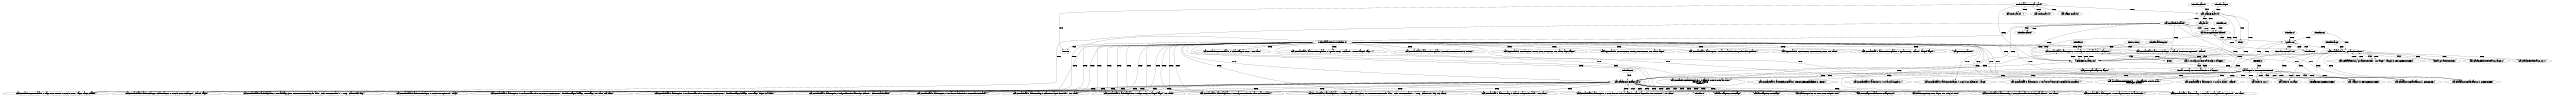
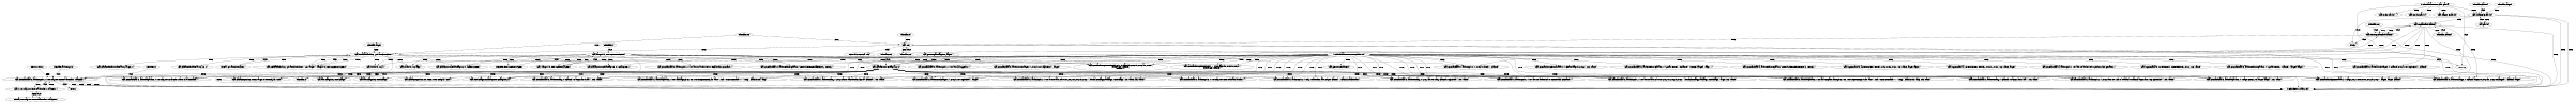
  digraph {
    n1 [label="(Call,command_fail(si, fault_noprivs, _(\"You may not remove a founder's +f access.\")))"]
    n2 [label="(Call,_(\"You may not remove a founder's +f access.\"))"]
    n3 [label="(MethodReturn,static void)"]
    n4 [label="(Block,)"]
    n5 [label="(Literal,\"You may not remove a founder's +f access.\")"]
    n6 [label="(Call,chanacs_source_flags(mc, si))"]
    n7 [label="(Call,chanacs_open(mc, NULL, target, true, entity(si->smu)))"]
    n8 [label="(Call,command_fail(si, fault_noprivs, _(\"Only %d founders allowed per channel.\"), chansvs.maxfounders))"]
    n9 [label="(Identifier,si)"]
    n10 [label="(Call,command_fail(si, fault_noprivs, _(\"You are not allowed to set \2%s\2 on \2%s\2 in \2%s\2.\"), bitmask_to_flags2(addflags, removeflags), target, mc->name))"]
    n11 [label="(Call,allow_flags(mc, restrictflags))"]
    n12 [label="(Call,command_fail(si, fault_noprivs, _(\"You are not authorized to execute this command.\")))"]
    n13 [label="(Call,command_fail(si, fault_badparams, _(\"You may not set founder status on a hostmask.\")))"]
    n14 [label="(Call,allow_flags(mc, restrictflags))"]
    n15 [label="(Call,command_fail(si, fault_toomany, _(\"Channel %s access list is full.\"), mc->name))"]
    n16 [label="(Call,command_fail(si, fault_toomany, _(\"\2%s\2 cannot take foundership of a channel.\"), mt->name))"]
    n17 [label="(Call,command_fail(si, fault_noprivs, _(\"You may not remove the last founder.\")))"]
    n18 [label="(Call,command_fail(si, fault_toomany, _(\"\2%s\2 has too many channels registered.\"), mt->name))"]
    n19 [label="(Call,command_fail(si, fault_toomany, _(\"Channel %s access list is full.\"), mc->name))"]
    n20 [label="(Call,command_fail(si, fault_badparams, _(\"Usage: FLAGS %s [target] [flags]\"), mc->name))"]
    n21 [label="(Call,command_fail(si, fault_badparams, _(\"No valid flags given, use /%s%s HELP FLAGS for a list\"), ircd->uses_rcommand ? \"\" : \"msg \", chansvs.me->disp))"]
    n22 [label="(Call,command_fail(si, fault_nosuch_target, _(\"\2%s\2 is not registered.\"), target))"]
    n23 [label="(Call,command_fail(si, fault_noprivs, _(\"You are not allowed to set \2%s\2 on \2%s\2 in \2%s\2.\"), bitmask_to_flags2(addflags, removeflags), mt->name, mc->name))"]
    n24 [label="(Call,chanacs_open(mc, mt, NULL, true, entity(si->smu)))"]
    n25 [label="(Call,restrictflags = chanacs_source_flags(mc, si))"]
    n26 [label="(Call,command_success_nodata(si, _(\"Flags \2%s\2 were set on \2%s\2 in \2%s\2.\"), flagstr, target, channel))"]
    n27 [label="(Call,command_fail(si, fault_nochange, _(\"Channel access to \2%s\2 for \2%s\2 unchanged.\"), channel, target))"]
    n28 [label="(Call,command_fail(si, fault_badparams, _(\"Invalid template name given, use /%s%s TEMPLATE %s for a list\"), ircd->uses_rcommand ? \"\" : \"msg \", chansvs.me->disp, mc->name))"]
    n29 [label="(Call,command_fail(si, fault_noprivs, _(\"\2%s\2 does not wish to be added to channel access lists (NEVEROP set).\"), mt->name))"]
    n30 [label="(Call,get_template_flags(mc, flagstr))"]
    n31 [label="(Call,metadata_find(mc, \"private:close:closer\"))"]
    n32 [label="(Call,metadata_find(mc, \"private:close:closer\") && (target || !has_priv(si, PRIV_CHAN_AUSPEX)))"]
    n33 [label="(Call,do_list(si, mc, 0))"]
    n34 [label="(Call,chanacs_find_host_literal(mc, target, 0))"]
    n35 [label="(Call,chanacs_source_has_flag(mc, si, CA_ACLVIEW))"]
    n36 [label="(Call,do_list(si, mc, flags))"]
    n37 [label="(Call,chanacs_find_literal(mc, mt, 0))"]
    n38 [label="(Call,chanacs_source_has_flag(mc, si, CA_FOUNDER))"]
    n39 [label="(Literal,\"private:close:closer\")"]
-   n40 [label="(Syntax,!mc)"]
+   n40 [label="(Call,!mc)"]
    n41 [label="(Identifier,mc)"]
    n42 [label="(ControlStructure,if (!mc))"]
    n43 [label="(Call,mc = mychan_find(channel))"]
    n44 [label="(Call,mychan_find(channel))"]
    n45 [label="(Block,)"]
    n46 [label="(Call,command_success_string(si, str1, _(\"Flags for \2%s\2 in \2%s\2 are \2%s\2.\"),\n\t\t\t\t\t\ttarget, channel,\n\t\t\t\t\t\tstr1))"]
    n47 [label="(Call,command_fail(si, fault_nosuch_target, _(\"Channel \2%s\2 is not registered.\"), channel))"]
    n48 [label="(Identifier,channel)"]
    n49 [label="(Call,command_success_string(si, \"\", _(\"No flags for \2%s\2 in \2%s\2.\"),\n\t\t\t\t\t\ttarget, channel))"]
    n50 [label="(Call,command_fail(si, fault_noprivs, _(\"\2%s\2 is closed.\"), channel))"]
    n51 [label="(Call,*channel = parv[0])"]
    n52 [label="(Call,parv[0])"]
    n53 [label="(MethodParameterIn,char *parv[])"]
    n54 [label="(Call,strchr(parv[2], ' '))"]
    n55 [label="(Call,sstrdup(parv[1]))"]
    n56 [label="(Call,*flagstr = parv[2])"]
    1000106
    n58 [label="(Call,has_priv(si, PRIV_CHAN_AUSPEX))"]
    n59 [label="(Identifier,PRIV_CHAN_AUSPEX)"]
    n60 [label="(Call,!has_priv(si, PRIV_CHAN_AUSPEX))"]
    n61 [label="(Call,command_fail(si, fault_needmoreparams, STR_INSUFFICIENT_PARAMS, \"FLAGS\"))"]
    n62 [label="(Call,command_fail(si, fault_noprivs, _(\"You are not logged in.\")))"]
    n63 [label="(Call,command_fail(si, fault_nosuch_target, _(\"\2%s\2 is not registered.\"), target))"]
    n64 [label="(Call,command_fail(si, fault_noprivs, _(\"You are not authorized to execute this command.\")))"]
    n65 [label="(MethodParameterIn,sourceinfo_t *si)"]
    n66 [label="(Call,command_success_nodata(si, _(\"Cleared flags in \2%s\2.\"), mc->name))"]
    n67 [label="(Call,command_fail(si, fault_needmoreparams, _(\"Syntax: FLAGS <#channel> MODIFY [target] <flags>\")))"]
    n68 [label="(Call,command_fail(si, fault_needmoreparams, STR_INSUFFICIENT_PARAMS, \"FLAGS\"))"]
    n69 [label="(Call,logcommand(si, CMDLOG_SET, \"FLAGS: \2%s\2 \2%s\2 \2%s\2\", mc->name, target, flagstr))"]
    n70 [label="(Call,logcommand(si, CMDLOG_GET, \"FLAGS: \2%s\2 on \2%s\2\", mc->name, target))"]
    n71 [label="(Call,command_fail(si, fault_noprivs, \"You are not authorized to perform this operation.\"))"]
    n72 [label="(Call,logcommand(si, CMDLOG_DO, \"CLEAR:FLAGS: \2%s\2\", mc->name))"]
    n73 [label="(Call,command_fail(si, fault_needmoreparams, _(\"Syntax: FLAGS <channel> [target] [flags]\")))"]
    n74 [label="(Call,get_source_name(si))"]
    n75 [label="(Identifier,si)"]
    n76 [label="(Identifier,channel)"]
    n77 [label="(Identifier,si)"]
    n78 [label="(Identifier,target)"]
    n79 [label="(Identifier,mc)"]
    n80 [label="(Return,return;)"]
    n81 [label="(Identifier,target)"]
    n82 [label="(Identifier,fault_noprivs)"]
    n83 [label="(Identifier,si)"]
    n84 [label="(Identifier,mc)"]
    n85 [label="(Identifier,mc)"]
    n1 -> n2 [label="CFG: "]
    n1 -> n3 [label="DDG: "]
    n1 -> n3 [label="DDG: "]
    n1 -> n3 [label="DDG: "]
    n1 -> n3 [label="DDG: "]
    n1 -> n4 [label="AST: "]
    n2 -> n1 [label="AST: "]
    n2 -> n1 [label="DDG: "]
    n2 -> n5 [label="CFG: "]
    n5 -> n2 [label="AST: "]
    n6 -> n1 [label="DDG: "]
    n6 -> n3 [label="DDG: "]
    n6 -> n7 [label="DDG: "]
    n6 -> n8 [label="DDG: "]
    n6 -> n9 [label="CFG: "]
    n6 -> n10 [label="DDG: "]
    n6 -> n11 [label="DDG: "]
    n6 -> n12 [label="DDG: "]
    n6 -> n13 [label="DDG: "]
    n6 -> n14 [label="DDG: "]
    n6 -> n15 [label="DDG: "]
    n6 -> n16 [label="DDG: "]
    n6 -> n17 [label="DDG: "]
    n6 -> n18 [label="DDG: "]
    n6 -> n19 [label="DDG: "]
    n6 -> n20 [label="DDG: "]
    n6 -> n21 [label="DDG: "]
    n6 -> n22 [label="DDG: "]
    n6 -> n23 [label="DDG: "]
    n6 -> n24 [label="DDG: "]
    n6 -> n25 [label="AST: "]
    n6 -> n25 [label="DDG: "]
    n6 -> n25 [label="DDG: "]
    n6 -> n26 [label="DDG: "]
    n6 -> n27 [label="DDG: "]
    n6 -> n28 [label="DDG: "]
    n6 -> n29 [label="DDG: "]
    n9 -> n6 [label="AST: "]
-   n25 -> n6 [label="CFG: "]
    n30 -> n6 [label="DDG: "]
    n31 -> n3 [label="DDG: "]
    n31 -> n6 [label="DDG: "]
    n31 -> n32 [label="AST: "]
    n31 -> n32 [label="DDG: "]
    n31 -> n32 [label="DDG: "]
    n31 -> n33 [label="DDG: "]
    n31 -> n34 [label="DDG: "]
    n31 -> n35 [label="DDG: "]
    n31 -> n36 [label="DDG: "]
    n31 -> n37 [label="DDG: "]
    n31 -> n38 [label="DDG: "]
    n31 -> n39 [label="CFG: "]
    n32 -> n31 [label="CFG: "]
    n39 -> n31 [label="AST: "]
    n40 -> n3 [label="DDG: "]
    n40 -> n3 [label="DDG: "]
    n40 -> n31 [label="DDG: "]
    n40 -> n41 [label="CFG: "]
    n40 -> n42 [label="AST: "]
    n41 -> n40 [label="AST: "]
    n41 -> n43 [label="CFG: "]
    n43 -> n3 [label="DDG: "]
    n43 -> n40 [label="DDG: "]
    n43 -> n44 [label="CFG: "]
    n43 -> n45 [label="AST: "]
    n44 -> n3 [label="DDG: "]
    n44 -> n26 [label="DDG: "]
    n44 -> n27 [label="DDG: "]
    n44 -> n43 [label="AST: "]
    n44 -> n43 [label="DDG: "]
    n44 -> n46 [label="DDG: "]
    n44 -> n47 [label="DDG: "]
    n44 -> n48 [label="CFG: "]
    n44 -> n49 [label="DDG: "]
    n44 -> n50 [label="DDG: "]
    n48 -> n44 [label="AST: "]
    n51 -> n3 [label="DDG: "]
    n51 -> n3 [label="DDG: "]
    n51 -> n44 [label="DDG: "]
    n51 -> n45 [label="AST: "]
    n51 -> n52 [label="CFG: "]
    n52 -> n51 [label="AST: "]
    n53 -> n3 [label="DDG: "]
    n53 -> n51 [label="DDG: "]
    n53 -> n54 [label="DDG: "]
    n53 -> n55 [label="DDG: "]
    n53 -> n56 [label="DDG: "]
    n53 -> 1000106 [label="AST: "]
-   n3 -> n58 [label="DDG: "]
+   n58 -> n3 [label="DDG: "]
    n58 -> n6 [label="DDG: "]
    n58 -> n33 [label="DDG: "]
    n58 -> n35 [label="DDG: "]
    n58 -> n36 [label="DDG: "]
    n58 -> n38 [label="DDG: "]
    n58 -> n46 [label="DDG: "]
    n58 -> n49 [label="DDG: "]
    n58 -> n50 [label="DDG: "]
    n58 -> n59 [label="CFG: "]
    n58 -> n60 [label="AST: "]
    n58 -> n60 [label="DDG: "]
    n58 -> n60 [label="DDG: "]
    n58 -> n61 [label="DDG: "]
    n58 -> n62 [label="DDG: "]
    n58 -> n63 [label="DDG: "]
    n58 -> n64 [label="DDG: "]
    n59 -> n58 [label="AST: "]
    n60 -> n58 [label="CFG: "]
    n65 -> n1 [label="DDG: "]
    n65 -> n3 [label="DDG: "]
    n65 -> n6 [label="DDG: "]
    n65 -> n8 [label="DDG: "]
    n65 -> n10 [label="DDG: "]
    n65 -> n12 [label="DDG: "]
    n65 -> n13 [label="DDG: "]
    n65 -> n15 [label="DDG: "]
    n65 -> n16 [label="DDG: "]
    n65 -> n17 [label="DDG: "]
    n65 -> n18 [label="DDG: "]
    n65 -> n19 [label="DDG: "]
    n65 -> n20 [label="DDG: "]
    n65 -> n21 [label="DDG: "]
    n65 -> n22 [label="DDG: "]
    n65 -> n23 [label="DDG: "]
    n65 -> n26 [label="DDG: "]
    n65 -> n27 [label="DDG: "]
    n65 -> n28 [label="DDG: "]
    n65 -> n29 [label="DDG: "]
    n65 -> n33 [label="DDG: "]
    n65 -> n35 [label="DDG: "]
-   n30 -> n36 [label="DDG: "]
+   n65 -> n36 [label="DDG: "]
    n65 -> n38 [label="DDG: "]
    n65 -> n46 [label="DDG: "]
    n65 -> n47 [label="DDG: "]
    n65 -> n49 [label="DDG: "]
    n65 -> n50 [label="DDG: "]
    n65 -> 1000106 [label="AST: "]
    n65 -> n61 [label="DDG: "]
    n65 -> n62 [label="DDG: "]
    n65 -> n63 [label="DDG: "]
    n65 -> n64 [label="DDG: "]
    n65 -> n66 [label="DDG: "]
    n65 -> n67 [label="DDG: "]
    n65 -> n68 [label="DDG: "]
    n65 -> n69 [label="DDG: "]
    n65 -> n70 [label="DDG: "]
    n65 -> n71 [label="DDG: "]
    n65 -> n72 [label="DDG: "]
    n65 -> n73 [label="DDG: "]
    n65 -> n74 [label="DDG: "]
    n75 -> n58 [label="AST: "]
    n76 -> n51 [label="AST: "]
    n77 -> n1 [label="AST: "]
    n78 -> n31 [label="CFG: "]
    n79 -> n43 [label="AST: "]
    n80 -> n1 [label="CFG: "]
    n81 -> n51 [label="CFG: "]
    n82 -> n1 [label="AST: "]
    n83 -> n40 [label="CFG: "]
    n84 -> n6 [label="AST: "]
    n85 -> n31 [label="AST: "]
    n85 -> n40 [label="CFG: "]
  }
